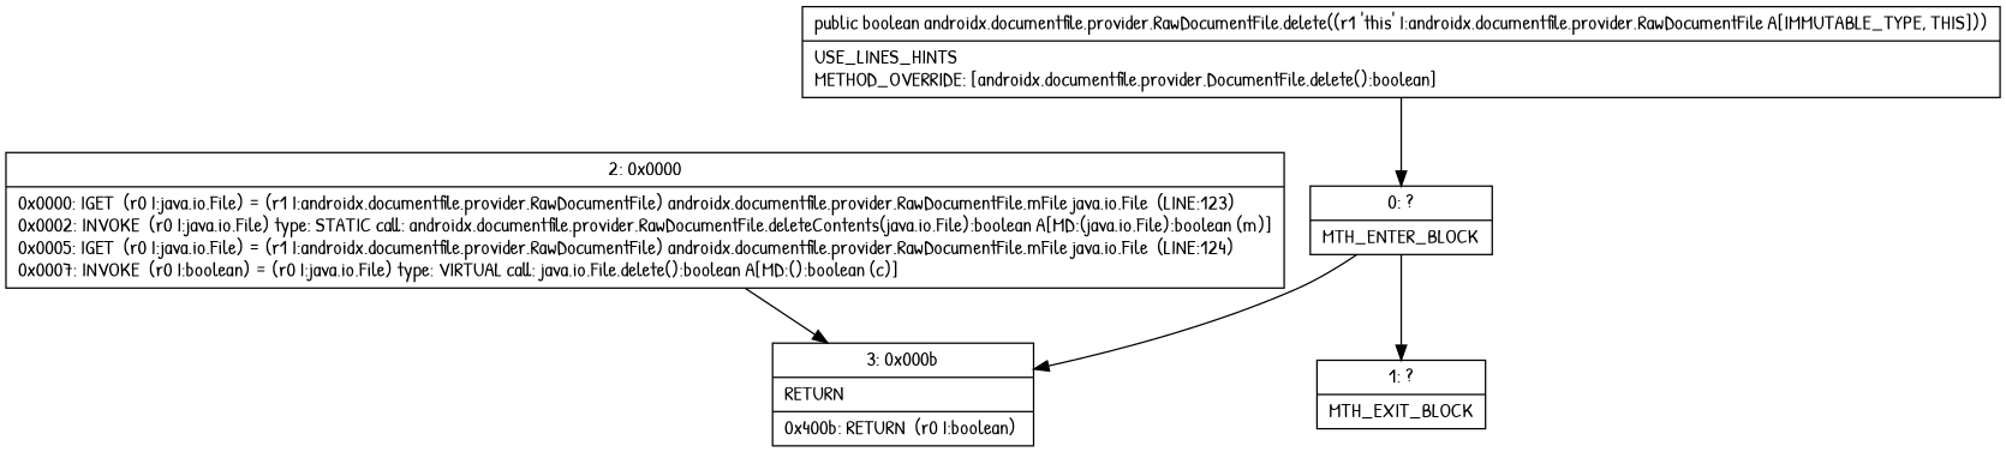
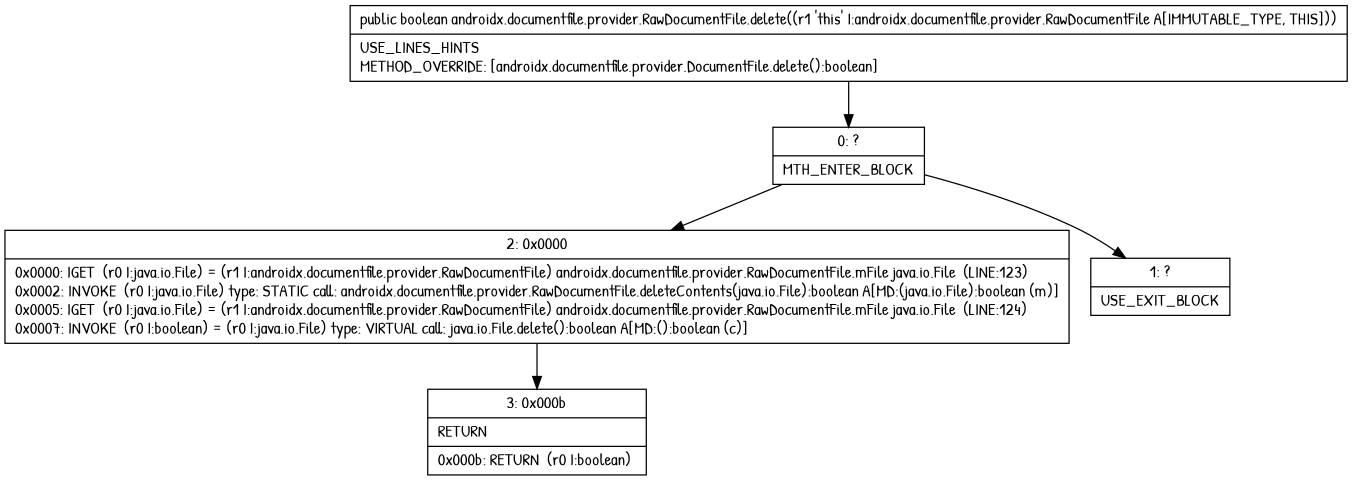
  digraph {
    fontname="Patrick Hand"
    node [fontname="Patrick Hand" shape=record]
    edge [fontname="Patrick Hand"]
    n1 [label="{0\:\ ?|MTH_ENTER_BLOCK\l}"]
    n2 [label="{2\:\ 0x0000|0x0000: IGET  (r0 I:java.io.File) = (r1 I:androidx.documentfile.provider.RawDocumentFile) androidx.documentfile.provider.RawDocumentFile.mFile java.io.File  (LINE:123)\l0x0002: INVOKE  (r0 I:java.io.File) type: STATIC call: androidx.documentfile.provider.RawDocumentFile.deleteContents(java.io.File):boolean A[MD:(java.io.File):boolean (m)]\l0x0005: IGET  (r0 I:java.io.File) = (r1 I:androidx.documentfile.provider.RawDocumentFile) androidx.documentfile.provider.RawDocumentFile.mFile java.io.File  (LINE:124)\l0x0007: INVOKE  (r0 I:boolean) = (r0 I:java.io.File) type: VIRTUAL call: java.io.File.delete():boolean A[MD:():boolean (c)]\l}"]
-   n3 [label="{1\:\ ?|MTH_EXIT_BLOCK\l}"]
-   n4 [label="{3\:\ 0x000b|RETURN\l|0x400b: RETURN  (r0 I:boolean) \l}"]
+   n3 [label="{1\:\ ?|USE_EXIT_BLOCK\l}"]
+   n4 [label="{3\:\ 0x000b|RETURN\l|0x000b: RETURN  (r0 I:boolean) \l}"]
    n5 [label="{public boolean androidx.documentfile.provider.RawDocumentFile.delete((r1 'this' I:androidx.documentfile.provider.RawDocumentFile A[IMMUTABLE_TYPE, THIS]))  | USE_LINES_HINTS\lMETHOD_OVERRIDE: [androidx.documentfile.provider.DocumentFile.delete():boolean]\l}"]
-   n1 -> n4
+   n1 -> n2
    n1 -> n3
    n2 -> n4
    n5 -> n1
  }
